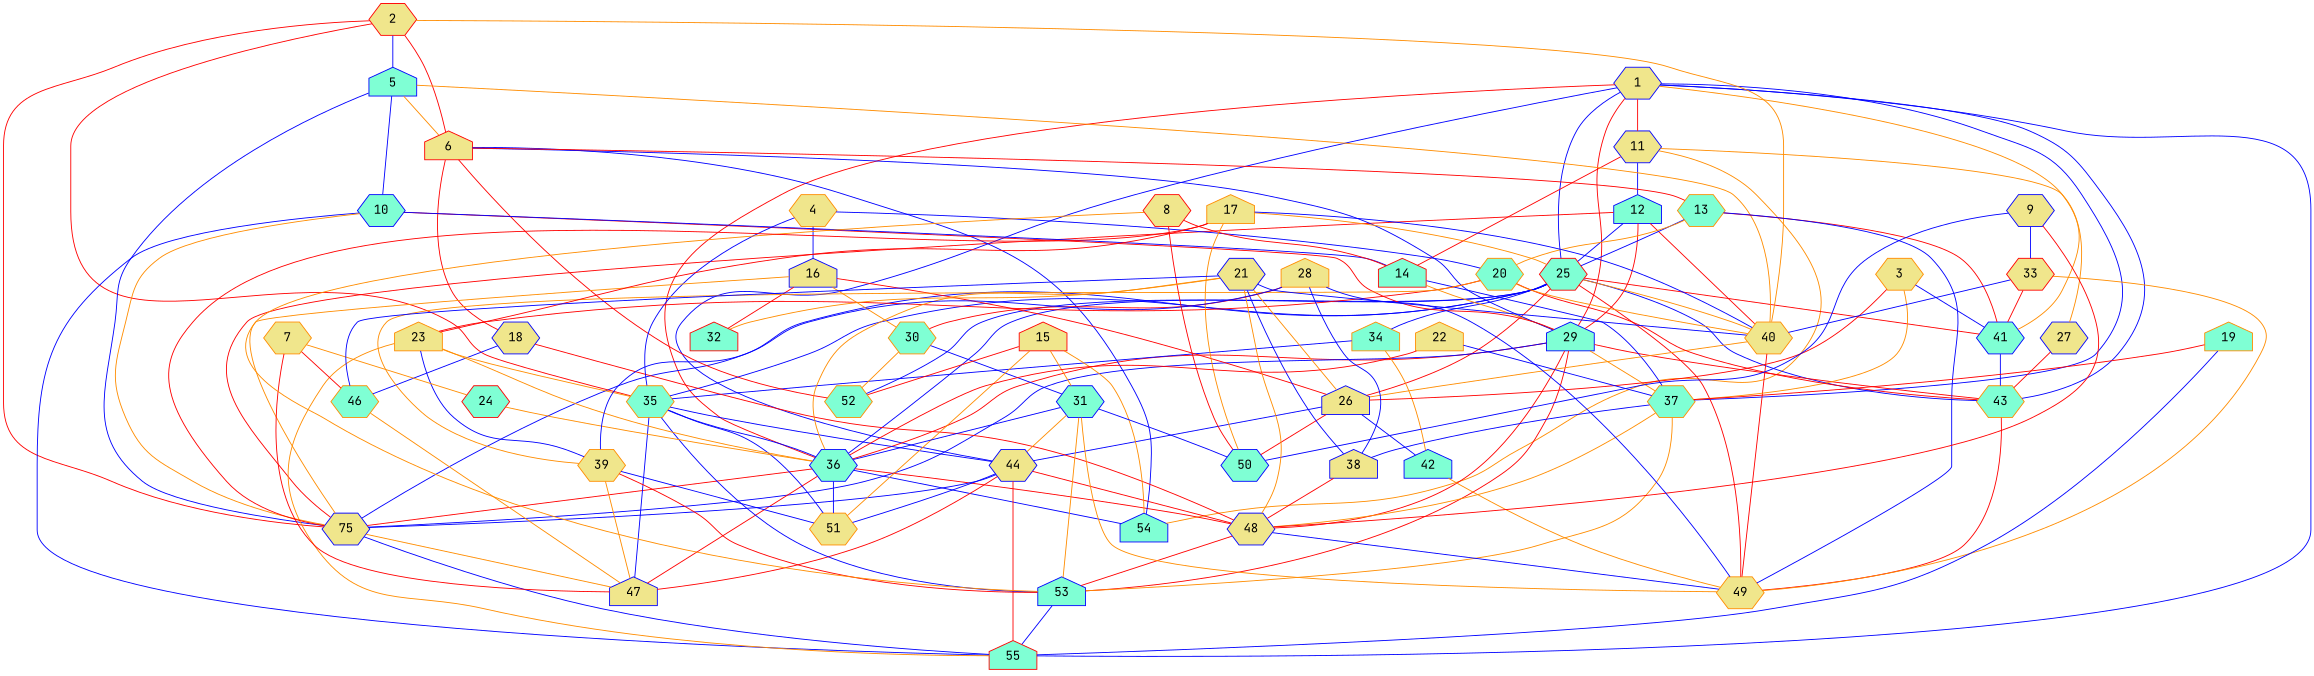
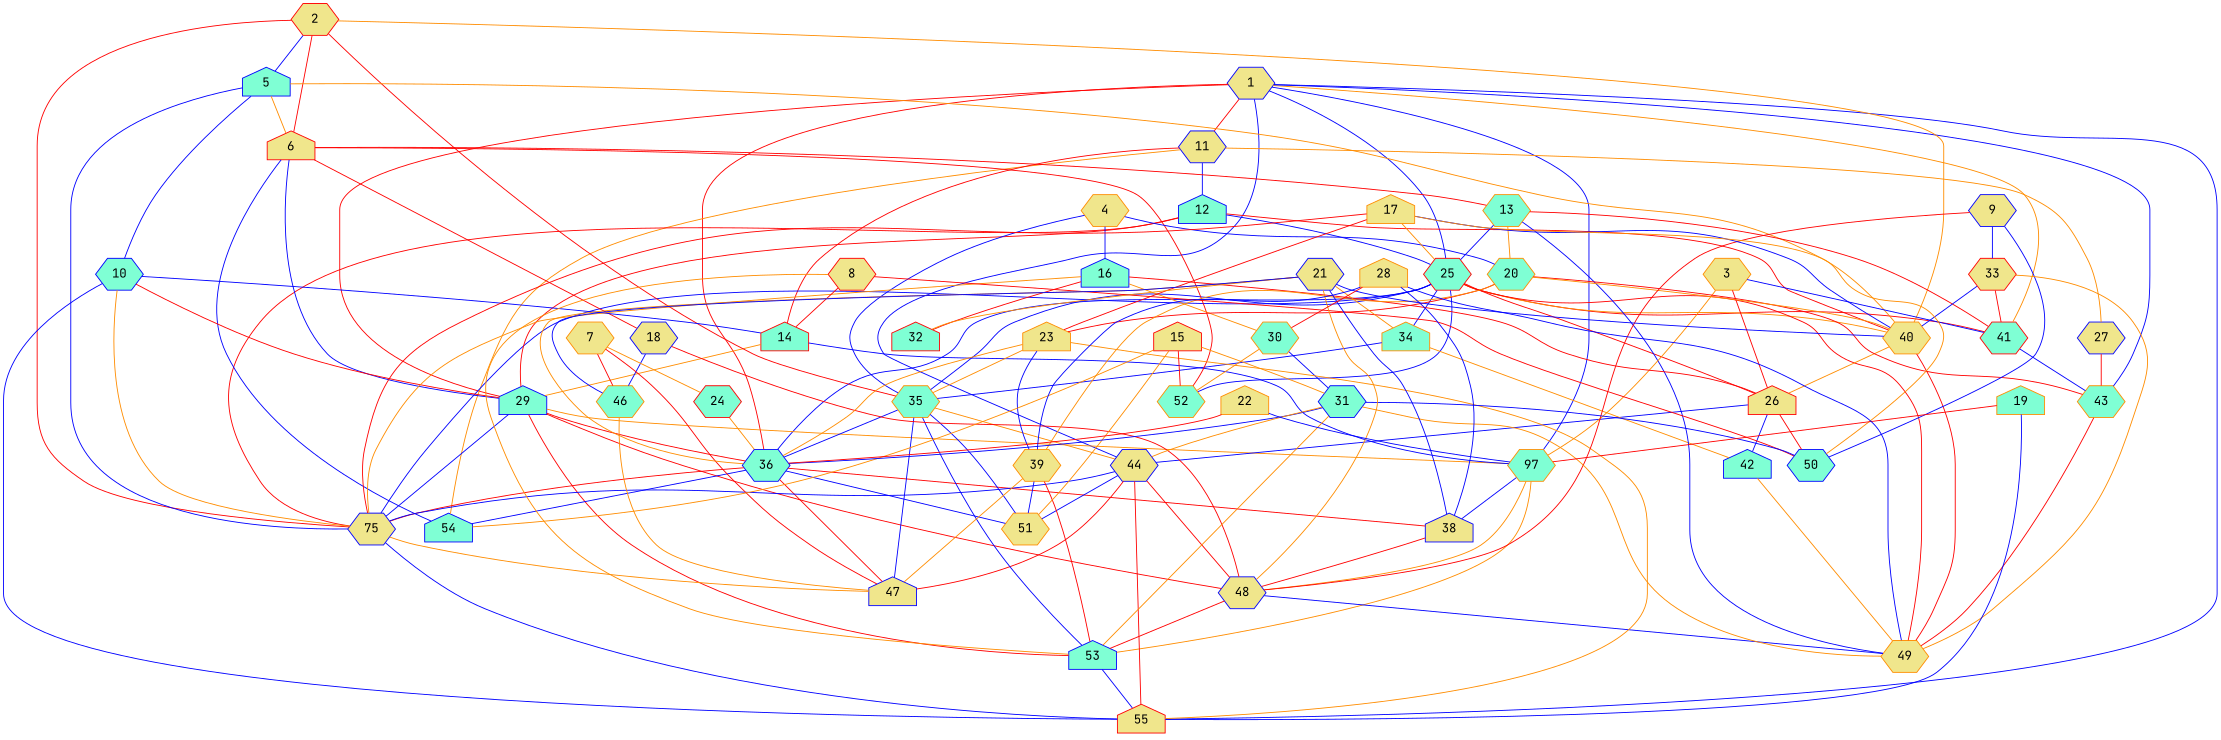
  graph {
    fontname="JetBrains Mono"
    node [color=blue fillcolor=khaki fontname="JetBrains Mono" shape=hexagon style=filled]
    edge [color=blue fontname="JetBrains Mono" weight=1.0]
    1
    11
    25 [color=red fillcolor=aquamarine]
    29 [fillcolor=aquamarine shape=house]
    36 [fillcolor=aquamarine]
-   37 [color=darkorange fillcolor=aquamarine]
-   41 [fillcolor=aquamarine]
+   37 [color=darkorange fillcolor=aquamarine label=97]
+   41 [color=red fillcolor=aquamarine]
    43 [color=darkorange fillcolor=aquamarine]
    44
-   55 [color=red fillcolor=aquamarine shape=house]
+   55 [color=red shape=house]
    54 [fillcolor=aquamarine shape=house]
    14 [color=red fillcolor=aquamarine shape=house]
    12 [fillcolor=aquamarine shape=house]
    27
    35 [color=darkorange fillcolor=aquamarine]
    40 [color=darkorange]
    n17 [label=75]
-   26 [shape=house]
+   26 [color=red shape=house]
    52 [color=darkorange fillcolor=aquamarine]
    49 [color=darkorange]
    34 [color=darkorange fillcolor=aquamarine shape=house]
    53 [fillcolor=aquamarine shape=house]
    48
    47 [shape=house]
    51 [color=darkorange]
    38 [shape=house]
    2 [color=red]
    5 [fillcolor=aquamarine shape=house]
    6 [color=red shape=house]
    10 [fillcolor=aquamarine]
    13 [color=darkorange fillcolor=aquamarine]
    18
    3 [color=darkorange]
    50 [fillcolor=aquamarine]
    42 [fillcolor=aquamarine shape=house]
    4 [color=darkorange]
-   16 [shape=house]
+   16 [fillcolor=aquamarine shape=house]
    20 [color=darkorange fillcolor=aquamarine]
    30 [color=darkorange fillcolor=aquamarine]
    32 [color=red fillcolor=aquamarine shape=house]
    23 [color=darkorange shape=house]
    39 [color=darkorange]
    46 [color=darkorange fillcolor=aquamarine]
    7 [color=darkorange]
    24 [color=red fillcolor=aquamarine]
    8 [color=red]
    9
    33 [color=red]
    15 [color=red shape=house]
    31 [fillcolor=aquamarine]
    17 [color=darkorange shape=house]
    19 [color=darkorange fillcolor=aquamarine shape=house]
    21
    22 [color=darkorange shape=house]
    28 [color=darkorange shape=house]
    1 -- 11 [color=red weight=2.0]
    1 -- 25
    1 -- 29 [color=red]
    1 -- 36 [color=red weight=2.0]
    1 -- 37
    1 -- 41 [color=darkorange]
    1 -- 43
    1 -- 44
    1 -- 55
    11 -- 54 [color=darkorange]
    11 -- 14 [color=red]
    11 -- 12
    11 -- 27 [color=darkorange]
    25 -- 36
    25 -- 41 [color=red weight=2.0]
-   25 -- 43 [weight=2.0]
    25 -- 35 [weight=2.0]
    25 -- 40 [color=darkorange]
    25 -- n17 [weight=2.0]
    25 -- 26 [color=red]
    25 -- 52
    25 -- 49 [color=red]
    25 -- 34
    29 -- 36 [color=red weight=3.0]
    29 -- 37 [color=darkorange]
-   29 -- 43 [color=red]
    29 -- n17
    29 -- 53 [color=red]
    29 -- 48 [color=red]
    36 -- 54
    36 -- n17 [color=red]
    36 -- 47 [color=red]
    36 -- 51
-   36 -- 48 [color=red]
+   36 -- 38 [color=red]
    37 -- 53 [color=darkorange]
    37 -- 48 [color=darkorange]
    37 -- 38
    41 -- 43
    43 -- 49 [color=red]
    44 -- 55 [color=red]
    44 -- n17
    44 -- 48 [color=red]
    44 -- 47 [color=red]
    44 -- 51
    14 -- 29 [color=darkorange weight=2.0]
    14 -- 37
    12 -- 25
    12 -- 29 [color=red]
    12 -- 40 [color=red]
    12 -- n17 [color=red]
    27 -- 43 [color=red weight=2.0]
    35 -- 36
-   35 -- 44
+   35 -- 44 [color=darkorange]
    35 -- 53
    35 -- 47 [weight=2.0]
    35 -- 51
    40 -- 26 [color=darkorange]
    40 -- 49 [color=red]
    n17 -- 55
    n17 -- 47 [color=darkorange]
    26 -- 44
    26 -- 50 [color=red]
    26 -- 42
    34 -- 35
    34 -- 42 [color=darkorange]
    53 -- 55
    48 -- 49
    48 -- 53 [color=red weight=2.0]
    38 -- 48 [color=red]
    2 -- 35 [color=red]
    2 -- 40 [color=darkorange]
    2 -- n17 [color=red]
    2 -- 5
    2 -- 6 [color=red]
    5 -- 40 [color=darkorange]
    5 -- n17
    5 -- 6 [color=darkorange]
    5 -- 10
    6 -- 29
    6 -- 54
    6 -- 52 [color=red]
    6 -- 13 [color=red weight=2.0]
    6 -- 18 [color=red]
    10 -- 29 [color=red]
    10 -- 55
    10 -- 14
    10 -- n17 [color=darkorange]
    13 -- 25
    13 -- 41 [color=red]
    13 -- 49
    13 -- 20 [color=darkorange]
    18 -- 48 [color=red weight=2.0]
    18 -- 46
    3 -- 37 [color=darkorange]
    3 -- 41
    3 -- 26 [color=red]
    42 -- 49 [color=darkorange]
    4 -- 35
    4 -- 16
    4 -- 20
    16 -- n17 [color=darkorange]
    16 -- 26 [color=red]
    16 -- 30 [color=darkorange weight=2.0]
    16 -- 32 [color=red weight=2.0]
    20 -- 43 [color=red weight=2.0]
    20 -- 40 [color=darkorange]
    20 -- 23 [color=red]
    20 -- 39 [color=darkorange]
    30 -- 52 [color=darkorange]
    30 -- 31
    23 -- 36 [color=darkorange]
    23 -- 55 [color=darkorange]
    23 -- 35 [color=darkorange]
    23 -- 39
    39 -- 53 [color=red]
    39 -- 47 [color=darkorange]
    39 -- 51
    46 -- 47 [color=darkorange]
    7 -- 47 [color=red]
    7 -- 46 [color=red]
    7 -- 24 [color=darkorange]
    24 -- 36 [color=darkorange weight=2.0]
    8 -- 14 [color=red]
    8 -- 53 [color=darkorange]
    8 -- 50 [color=red]
    9 -- 48 [color=red]
    9 -- 50
    9 -- 33
    33 -- 41 [color=red]
    33 -- 40
    33 -- 49 [color=darkorange weight=2.0]
    15 -- 54 [color=darkorange weight=2.0]
    15 -- 52 [color=red]
    15 -- 51 [color=darkorange]
    15 -- 31 [color=darkorange]
    31 -- 36
    31 -- 44 [color=darkorange]
    31 -- 49 [color=darkorange]
    31 -- 53 [color=darkorange]
    31 -- 50
    17 -- 25 [color=darkorange]
    17 -- 40
    17 -- n17 [color=red weight=2.0]
    17 -- 50 [color=darkorange]
    17 -- 23 [color=red]
    19 -- 37 [color=red]
    19 -- 55
    21 -- 36 [color=darkorange]
    21 -- 40
-   21 -- 26 [color=darkorange]
+   21 -- 34 [color=darkorange]
    21 -- 48 [color=darkorange]
    21 -- 38
    21 -- 32 [color=darkorange]
    21 -- 46
    22 -- 36 [color=red]
    22 -- 37 [weight=3.0]
    28 -- 49
    28 -- 38
    28 -- 30 [color=red]
    28 -- 39
  }
